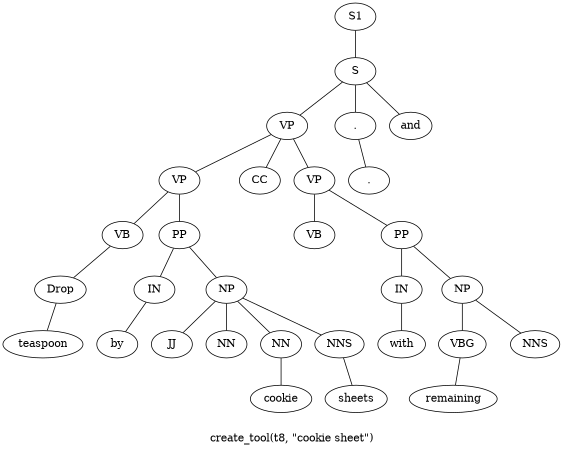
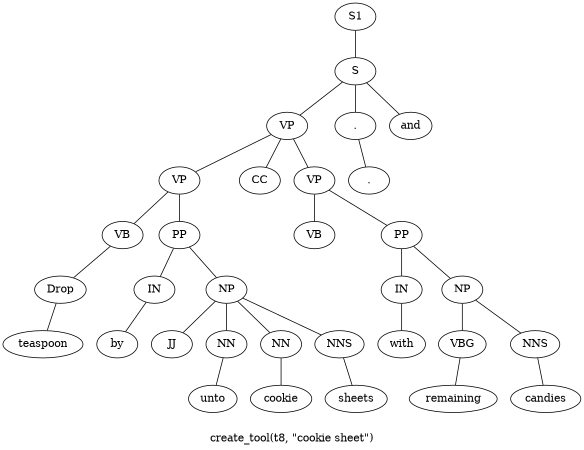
  graph {
    label="create_tool(t8, \"cookie sheet\")"
    n1 [label=S1]
    n2 [label=S]
    n3 [label=VP]
    n4 [label="."]
    n5 [label=and]
    n6 [label=VP]
    n7 [label=CC]
    n8 [label=VP]
    n9 [label="."]
    n10 [label=VB]
    n11 [label=PP]
    n12 [label=VB]
    n13 [label=PP]
    n14 [label=Drop]
    n15 [label=IN]
    n16 [label=NP]
    n17 [label=teaspoon]
    n18 [label=by]
    n19 [label=JJ]
    n20 [label=NN]
    n21 [label=NN]
    n22 [label=NNS]
+   n23 [label=unto]
    n24 [label=cookie]
    n25 [label=sheets]
    n26 [label=IN]
    n27 [label=NP]
    n28 [label=with]
    n29 [label=VBG]
    n30 [label=NNS]
    n31 [label=remaining]
+   n32 [label=candies]
    n1 -- n2
    n2 -- n3
    n2 -- n4
    n2 -- n5
    n3 -- n6
    n3 -- n7
    n3 -- n8
    n4 -- n9
    n6 -- n10
    n6 -- n11
    n8 -- n12
    n8 -- n13
    n10 -- n14
    n11 -- n15
    n11 -- n16
    n13 -- n26
    n13 -- n27
    n14 -- n17
    n15 -- n18
    n16 -- n19
    n16 -- n20
    n16 -- n21
    n16 -- n22
+   n20 -- n23
    n21 -- n24
    n22 -- n25
    n26 -- n28
    n27 -- n29
    n27 -- n30
    n29 -- n31
+   n30 -- n32
  }
